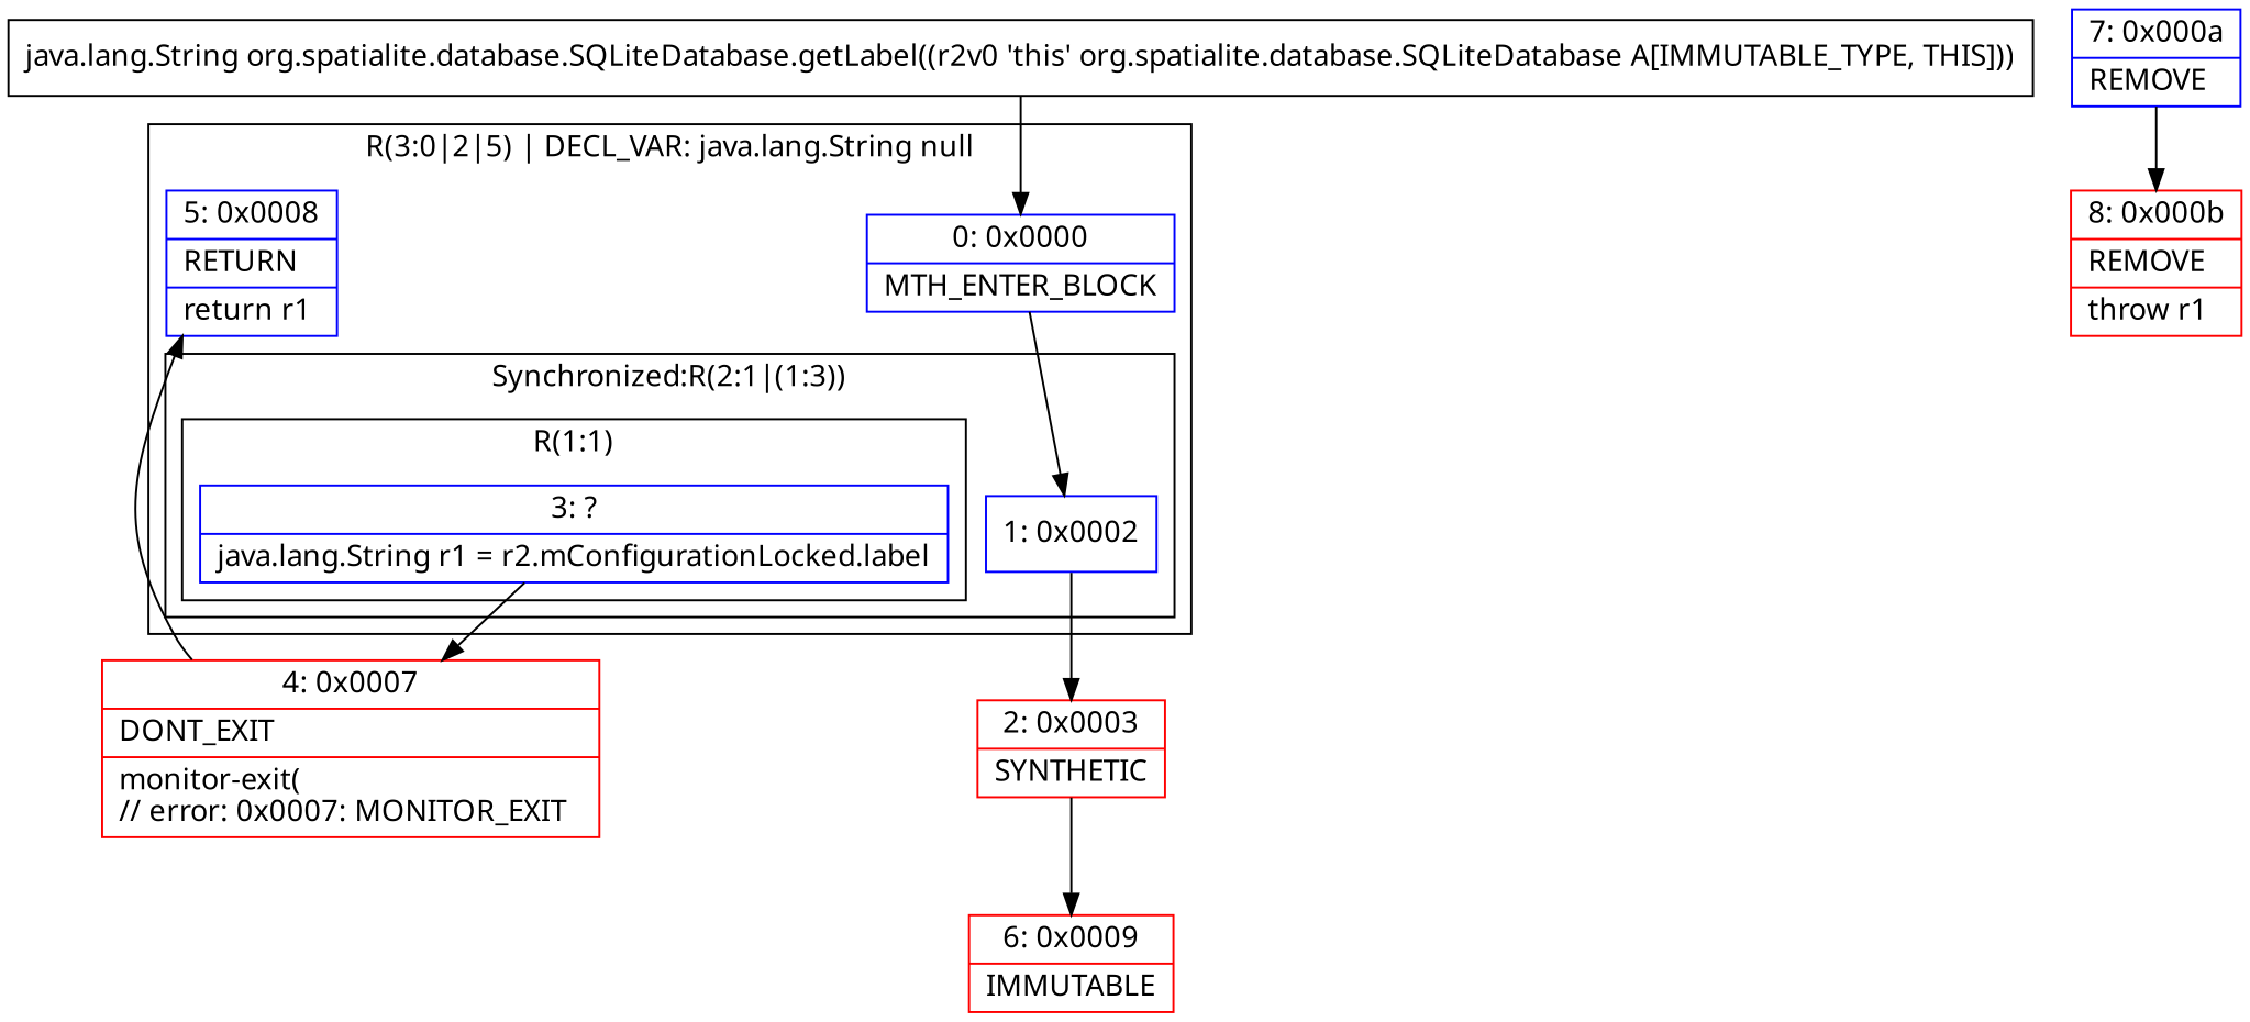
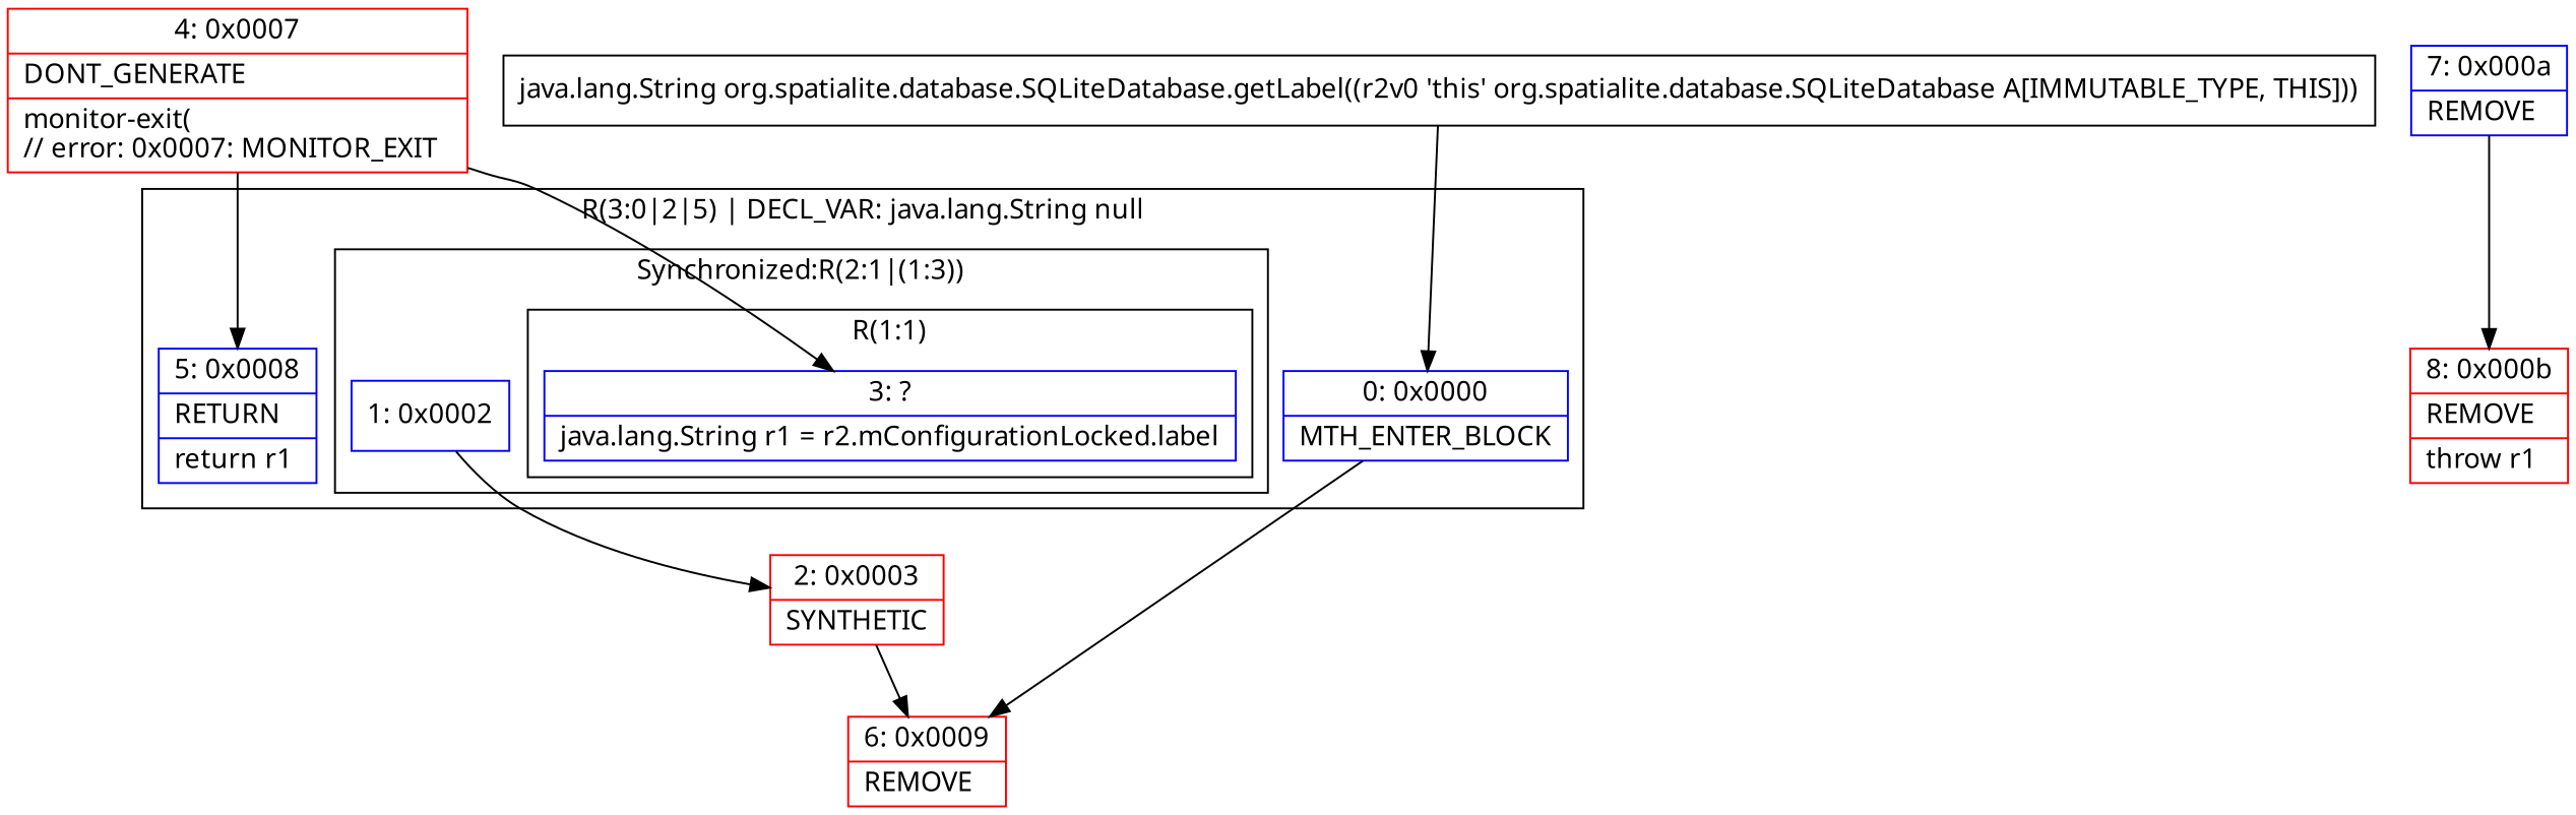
  digraph {
    fontname="Noto Sans"
    node [color=blue fontname="Noto Sans" shape=record]
    edge [fontname="Noto Sans"]
    n1 [label="{3\:\ ?|java.lang.String r1 = r2.mConfigurationLocked.label\l}"]
    n2 [label="{1\:\ 0x0002}"]
    n3 [label="{0\:\ 0x0000|MTH_ENTER_BLOCK\l}"]
    n4 [label="{5\:\ 0x0008|RETURN\l|return r1\l}"]
-   n5 [color=red label="{4\:\ 0x0007|DONT_EXIT\l|monitor\-exit(\l\/\/ error: 0x0007: MONITOR_EXIT  \l}"]
+   n5 [color=red label="{4\:\ 0x0007|DONT_GENERATE\l|monitor\-exit(\l\/\/ error: 0x0007: MONITOR_EXIT  \l}"]
    n6 [color=red label="{2\:\ 0x0003|SYNTHETIC\l}"]
-   n7 [color=red label="{6\:\ 0x0009|IMMUTABLE\l}"]
+   n7 [color=red label="{6\:\ 0x0009|REMOVE\l}"]
    n8 [label="{7\:\ 0x000a|REMOVE\l}"]
    n9 [color=red label="{8\:\ 0x000b|REMOVE\l|throw r1\l}"]
    n10 [label="{java.lang.String org.spatialite.database.SQLiteDatabase.getLabel((r2v0 'this' org.spatialite.database.SQLiteDatabase A[IMMUTABLE_TYPE, THIS])) }" color=""]
    subgraph cluster_1 {
      label="R(3:0|2|5) | DECL_VAR: java.lang.String null\l"
      n3
      n4
      subgraph cluster_2 {
        label="Synchronized:R(2:1|(1:3))"
        n2
        subgraph cluster_3 {
          label="R(1:1)"
          n1
        }
      }
    }
-   n1 -> n5
+   n5 -> n1
    n2 -> n6
-   n3 -> n2
+   n3 -> n7
    n5 -> n4
    n6 -> n7
    n8 -> n9
    n10 -> n3
  }
